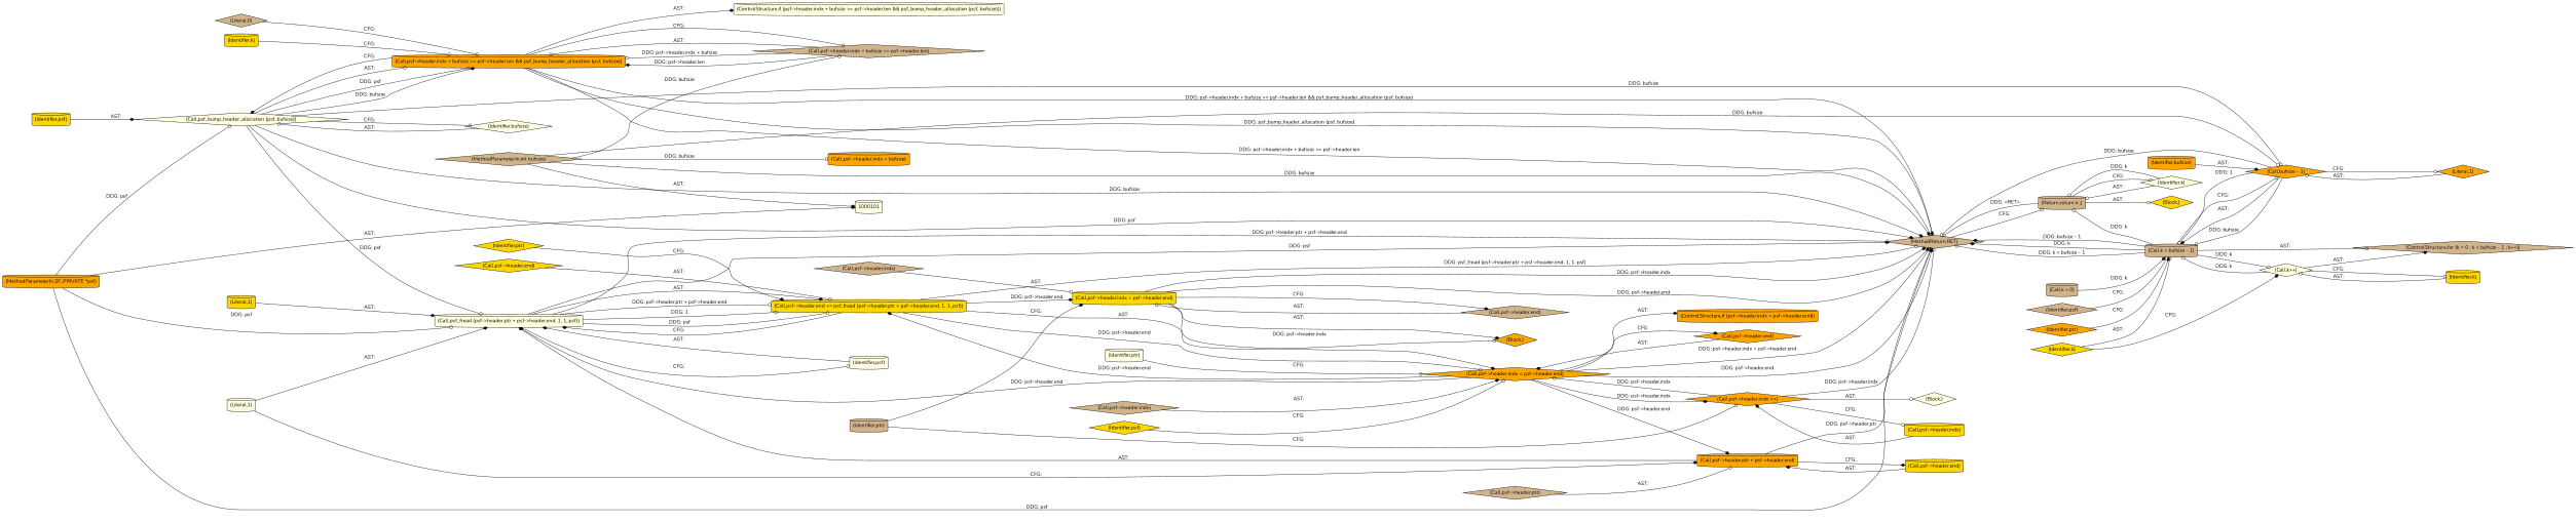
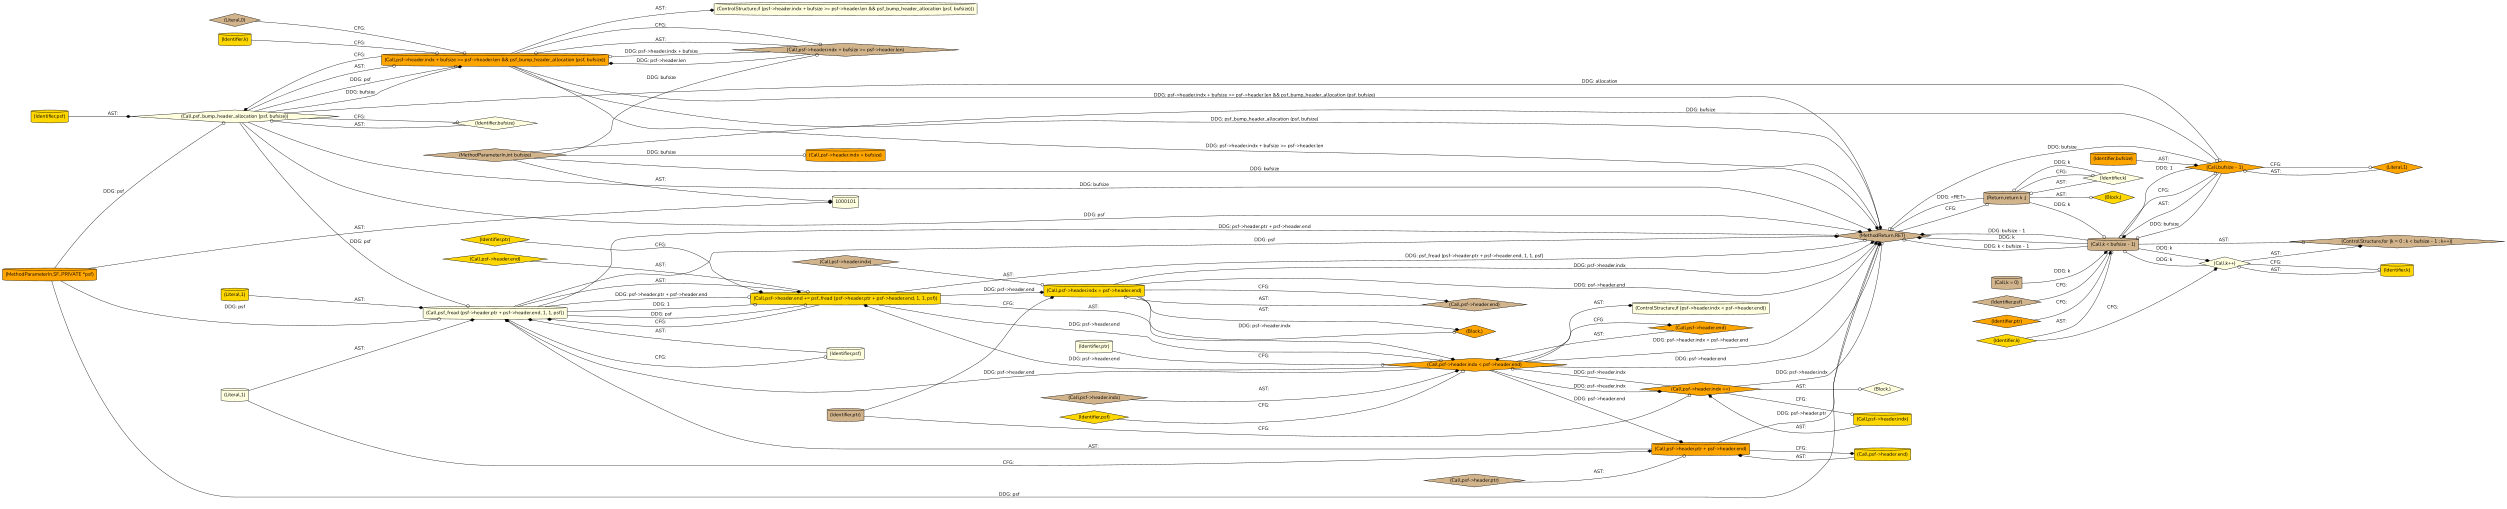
  digraph {
    fontname=Nunito
    rankdir=LR
    node [fillcolor=tan fontname=Nunito shape=diamond style=filled]
    edge [arrowhead=odot fontname=Nunito]
    n1 [fillcolor=lightyellow label="(Call,psf_bump_header_allocation (psf, bufsize))"]
    n2 [fillcolor=orange label="(Call,psf->header.indx + bufsize >= psf->header.len && psf_bump_header_allocation (psf, bufsize))" shape=cylinder]
    n3 [fillcolor=orange label="(Call,bufsize - 1)"]
    n4 [fillcolor=lightyellow label="(Call,psf_fread (psf->header.ptr + psf->header.end, 1, 1, psf))" shape=cylinder]
    n5 [fillcolor=lightyellow label="(Identifier,bufsize)"]
    n6 [label="(MethodReturn,RET)"]
    n7 [label="(Call,psf->header.indx + bufsize >= psf->header.len)"]
    n8 [fillcolor=lightyellow label="(ControlStructure,if (psf->header.indx + bufsize >= psf->header.len && psf_bump_header_allocation (psf, bufsize)))" shape=cylinder]
    n9 [label="(Call,k < bufsize - 1)" shape=cylinder]
    n10 [fillcolor=orange label="(Literal,1)"]
    n11 [fillcolor=gold label="(Call,psf->header.end += psf_fread (psf->header.ptr + psf->header.end, 1, 1, psf))" shape=cylinder]
    n12 [fillcolor=lightyellow label="(Identifier,psf)" shape=cylinder]
    n13 [label="(Return,return k ;)" shape=cylinder]
    n14 [fillcolor=orange label="(MethodParameterIn,SF_PRIVATE *psf)" shape=cylinder]
    1000101 [fillcolor=lightyellow shape=cylinder]
    n16 [label="(MethodParameterIn,int bufsize)"]
    n17 [fillcolor=orange label="(Call,psf->header.indx + bufsize)" shape=cylinder]
    n18 [fillcolor=lightyellow label="(Call,k++)"]
    n19 [label="(ControlStructure,for (k = 0 ; k < bufsize - 1 ; k++))"]
    n20 [fillcolor=gold label="(Identifier,k)" shape=cylinder]
    n21 [fillcolor=lightyellow label="(Identifier,k)"]
    n22 [fillcolor=gold label="(Block,)"]
    n23 [fillcolor=orange label="(Call,psf->header.indx < psf->header.end)"]
    n24 [fillcolor=gold label="(Call,psf->header.indx = psf->header.end)" shape=cylinder]
    n25 [fillcolor=orange label="(Block,)"]
    n26 [fillcolor=orange label="(Call,psf->header.indx ++)"]
    n27 [fillcolor=orange label="(Call,psf->header.ptr + psf->header.end)" shape=cylinder]
-   n28 [fillcolor=orange label="(ControlStructure,if (psf->header.indx < psf->header.end))" shape=cylinder]
+   n28 [fillcolor=lightyellow label="(ControlStructure,if (psf->header.indx < psf->header.end))" shape=cylinder]
    n29 [fillcolor=orange label="(Call,psf->header.end)"]
    n30 [label="(Call,psf->header.end)"]
    n31 [fillcolor=lightyellow label="(Block,)"]
    n32 [fillcolor=gold label="(Call,psf->header.indx)" shape=cylinder]
    n33 [fillcolor=gold label="(Call,psf->header.end)" shape=cylinder]
    n34 [label="(Literal,0)"]
    n35 [fillcolor=gold label="(Identifier,ptr)"]
    n36 [label="(Call,k = 0)" shape=cylinder]
    n37 [label="(Identifier,psf)"]
    n38 [fillcolor=gold label="(Literal,1)" shape=cylinder]
    n39 [label="(Call,psf->header.indx)"]
    n40 [label="(Identifier,ptr)" shape=cylinder]
    n41 [label="(Call,psf->header.indx)"]
    n42 [fillcolor=gold label="(Identifier,k)" shape=cylinder]
    n43 [fillcolor=gold label="(Identifier,psf)"]
    n44 [label="(Call,psf->header.ptr)"]
    n45 [fillcolor=lightyellow label="(Identifier,ptr)" shape=cylinder]
    n46 [fillcolor=gold label="(Call,psf->header.end)"]
    n47 [fillcolor=orange label="(Identifier,bufsize)" shape=cylinder]
    n48 [fillcolor=gold label="(Identifier,k)"]
    n49 [fillcolor=orange label="(Identifier,ptr)"]
    n50 [fillcolor=lightyellow label="(Literal,1)" shape=cylinder]
    n51 [fillcolor=gold label="(Identifier,psf)" shape=cylinder]
    n1 -> n2 [label="AST: "]
    n1 -> n2 [label="DDG: psf"]
    n1 -> n2 [arrowhead=diamond label="DDG: bufsize"]
-   n1 -> n3 [label="DDG: bufsize"]
+   n1 -> n3 [label="DDG: allocation"]
    n1 -> n4 [label="DDG: psf"]
    n1 -> n5 [label="CFG: "]
    n1 -> n6 [arrowhead=diamond label="DDG: psf"]
    n1 -> n6 [arrowhead=diamond label="DDG: bufsize"]
    n2 -> n1 [arrowhead=diamond label="CFG: "]
    n2 -> n6 [label="DDG: psf->header.indx + bufsize >= psf->header.len && psf_bump_header_allocation (psf, bufsize)"]
    n2 -> n6 [arrowhead=diamond label="DDG: psf_bump_header_allocation (psf, bufsize)"]
    n2 -> n6 [label="DDG: psf->header.indx + bufsize >= psf->header.len"]
    n2 -> n7 [label="CFG: "]
    n2 -> n8 [arrowhead=diamond label="AST: "]
    n3 -> n6 [label="DDG: bufsize"]
    n3 -> n9 [arrowhead=diamond label="AST: "]
    n3 -> n9 [label="DDG: bufsize"]
    n3 -> n9 [label="DDG: 1"]
    n3 -> n10 [label="CFG: "]
    n4 -> n6 [label="DDG: psf->header.ptr + psf->header.end"]
    n4 -> n6 [arrowhead=diamond label="DDG: psf"]
    n4 -> n11 [arrowhead=diamond label="AST: "]
    n4 -> n11 [label="DDG: psf->header.ptr + psf->header.end"]
    n4 -> n11 [label="DDG: 1"]
    n4 -> n11 [label="DDG: psf"]
    n4 -> n12 [label="CFG: "]
    n5 -> n1 [label="AST: "]
    n6 -> n13 [label="CFG: "]
    n7 -> n2 [label="AST: "]
    n7 -> n2 [label="DDG: psf->header.indx + bufsize"]
    n7 -> n2 [arrowhead=diamond label="DDG: psf->header.len"]
    n9 -> n3 [label="CFG: "]
    n9 -> n6 [arrowhead=diamond label="DDG: k"]
    n9 -> n6 [arrowhead=diamond label="DDG: bufsize - 1"]
    n9 -> n6 [label="DDG: k < bufsize - 1"]
-   n9 -> n13 [label="DDG: k"]
-   n9 -> n18 [label="DDG: k"]
+   n13 -> n9 [label="DDG: k"]
+   n9 -> n18 [arrowhead=diamond label="DDG: k"]
    n9 -> n19 [label="AST: "]
    n10 -> n3 [label="AST: "]
    n11 -> n4 [arrowhead=diamond label="CFG: "]
    n11 -> n6 [label="DDG: psf_fread (psf->header.ptr + psf->header.end, 1, 1, psf)"]
    n11 -> n23 [label="DDG: psf->header.end"]
    n11 -> n24 [arrowhead=diamond label="DDG: psf->header.end"]
    n11 -> n25 [label="AST: "]
    n12 -> n4 [arrowhead=diamond label="AST: "]
    n13 -> n6 [label="DDG: <RET>"]
    n13 -> n21 [label="CFG: "]
    n13 -> n22 [label="AST: "]
    n14 -> n1 [label="DDG: psf"]
    n14 -> n4 [label="DDG: psf"]
    n14 -> n6 [label="DDG: psf"]
    n14 -> 1000101 [arrowhead=diamond label="AST: "]
    n16 -> n3 [label="DDG: bufsize"]
    n16 -> n6 [arrowhead=diamond label="DDG: bufsize"]
    n16 -> n7 [label="DDG: bufsize"]
    n16 -> 1000101 [arrowhead=diamond label="AST: "]
    n16 -> n17 [label="DDG: bufsize"]
    n18 -> n9 [label="DDG: k"]
    n18 -> n19 [arrowhead=diamond label="AST: "]
    n18 -> n20 [label="CFG: "]
    n20 -> n18 [label="AST: "]
    n21 -> n13 [label="AST: "]
    n21 -> n13 [label="DDG: k"]
    n23 -> n4 [arrowhead=diamond label="DDG: psf->header.end"]
    n23 -> n6 [label="DDG: psf->header.indx < psf->header.end"]
    n23 -> n6 [arrowhead=diamond label="DDG: psf->header.end"]
    n23 -> n11 [arrowhead=diamond label="DDG: psf->header.end"]
    n23 -> n26 [arrowhead=diamond label="DDG: psf->header.indx"]
    n23 -> n27 [arrowhead=diamond label="DDG: psf->header.end"]
    n23 -> n28 [arrowhead=diamond label="AST: "]
    n23 -> n29 [arrowhead=diamond label="CFG: "]
    n24 -> n6 [arrowhead=diamond label="DDG: psf->header.end"]
    n24 -> n6 [arrowhead=diamond label="DDG: psf->header.indx"]
    n24 -> n23 [arrowhead=diamond label="DDG: psf->header.indx"]
    n24 -> n25 [arrowhead=diamond label="AST: "]
    n24 -> n30 [arrowhead=diamond label="CFG: "]
    n26 -> n6 [label="DDG: psf->header.indx"]
    n26 -> n23 [label="DDG: psf->header.indx"]
    n26 -> n31 [label="AST: "]
    n26 -> n32 [label="CFG: "]
    n27 -> n4 [arrowhead=diamond label="AST: "]
    n27 -> n6 [arrowhead=diamond label="DDG: psf->header.ptr"]
    n27 -> n33 [arrowhead=diamond label="CFG: "]
    n29 -> n23 [arrowhead=diamond label="AST: "]
    n30 -> n24 [label="AST: "]
    n32 -> n26 [arrowhead=diamond label="AST: "]
    n33 -> n27 [arrowhead=diamond label="AST: "]
    n34 -> n2 [label="CFG: "]
    n35 -> n11 [arrowhead=diamond label="CFG: "]
    n36 -> n9 [arrowhead=diamond label="DDG: k"]
    n37 -> n9 [label="CFG: "]
    n38 -> n4 [arrowhead=diamond label="AST: "]
    n39 -> n24 [label="AST: "]
    n40 -> n24 [arrowhead=diamond label="CFG: "]
    n40 -> n26 [label="CFG: "]
    n41 -> n23 [arrowhead=diamond label="AST: "]
    n42 -> n2 [label="CFG: "]
    n43 -> n23 [label="CFG: "]
    n44 -> n27 [label="AST: "]
    n45 -> n23 [label="CFG: "]
    n46 -> n11 [label="AST: "]
    n47 -> n3 [arrowhead=diamond label="AST: "]
    n48 -> n9 [label="AST: "]
    n48 -> n18 [arrowhead=diamond label="CFG: "]
    n49 -> n9 [arrowhead=diamond label="CFG: "]
    n50 -> n4 [arrowhead=diamond label="AST: "]
    n50 -> n27 [arrowhead=diamond label="CFG: "]
    n51 -> n1 [arrowhead=diamond label="AST: "]
  }
